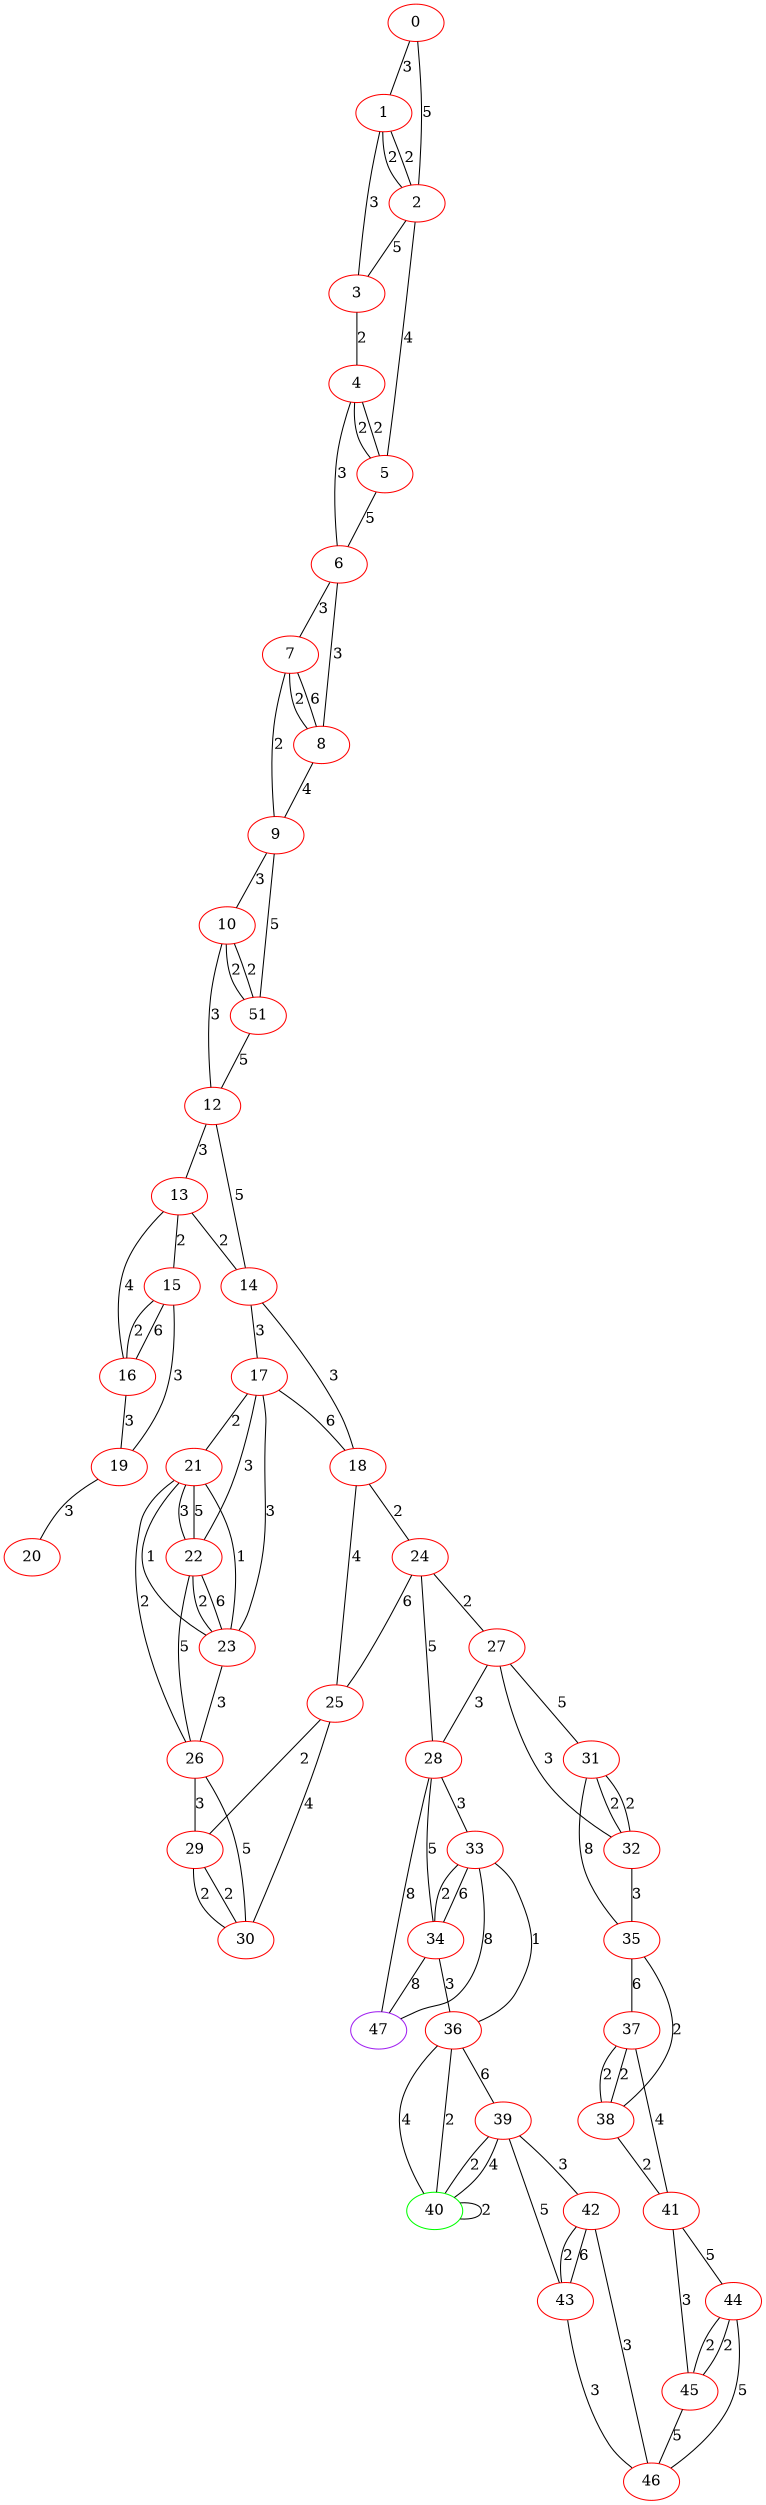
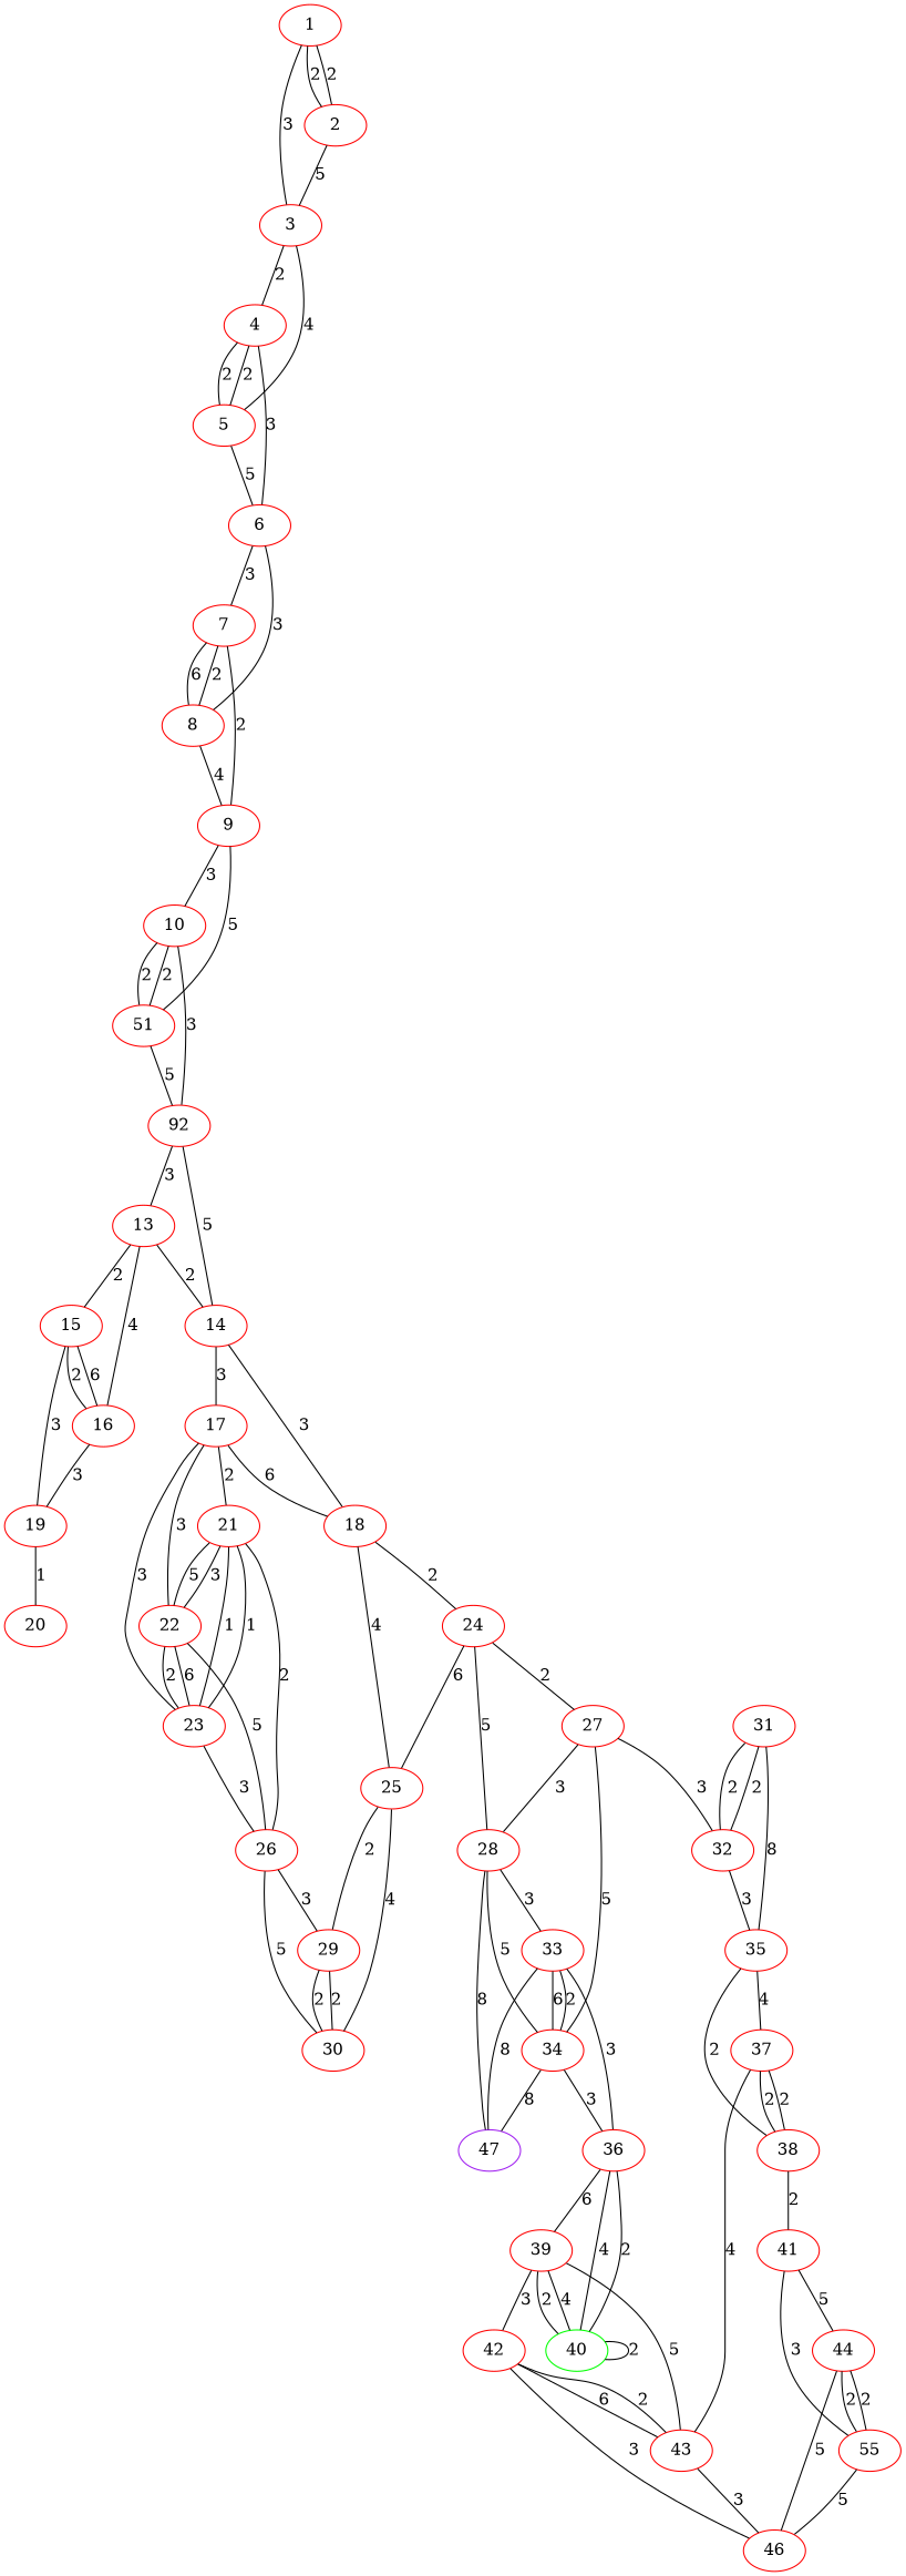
  graph {
    node [color=red weight=1]
-   0
    1
    2
    3
    4
    5
    6
    7
    8
    9
    10
    n12 [label=51]
-   12
+   12 [label=92]
    13
    14
    15
    16
    17
    18
    19
    21
    22
    23
    24
    25
    20
    26
    27
    28
    29
    30
    31
    32
    33
    34
    47 [color=purple weight=4]
    35
    36
    37
    38
    39
    40 [color=green weight=2]
    41
    42
    43
    44
-   45
+   45 [label=55]
    46
-   0 -- 1 [label=3]
-   0 -- 2 [label=5]
    1 -- 2 [label=2]
    1 -- 2 [label=2]
    1 -- 3 [label=3]
    2 -- 3 [label=5]
    3 -- 4 [label=2]
-   2 -- 5 [label=4]
+   3 -- 5 [label=4]
    4 -- 5 [label=2]
    4 -- 5 [label=2]
    4 -- 6 [label=3]
    5 -- 6 [label=5]
    6 -- 7 [label=3]
    6 -- 8 [label=3]
    7 -- 8 [label=2]
    7 -- 8 [label=6]
    7 -- 9 [label=2]
    8 -- 9 [label=4]
    9 -- 10 [label=3]
    9 -- n12 [label=5]
    10 -- n12 [label=2]
    10 -- n12 [label=2]
    10 -- 12 [label=3]
    n12 -- 12 [label=5]
    12 -- 13 [label=3]
    12 -- 14 [label=5]
    13 -- 14 [label=2]
    13 -- 15 [label=2]
    13 -- 16 [label=4]
    14 -- 17 [label=3]
    14 -- 18 [label=3]
    15 -- 16 [label=6]
    15 -- 16 [label=2]
    15 -- 19 [label=3]
    16 -- 19 [label=3]
    17 -- 18 [label=6]
    17 -- 21 [label=2]
    17 -- 22 [label=3]
    17 -- 23 [label=3]
    18 -- 24 [label=2]
    18 -- 25 [label=4]
-   19 -- 20 [label=3]
+   19 -- 20 [label=1]
    21 -- 22 [label=5]
    21 -- 22 [label=3]
    21 -- 23 [label=1]
    21 -- 23 [label=1]
    21 -- 26 [label=2]
    22 -- 23 [label=6]
    22 -- 23 [label=2]
    22 -- 26 [label=5]
    23 -- 26 [label=3]
    24 -- 25 [label=6]
    24 -- 27 [label=2]
    24 -- 28 [label=5]
    25 -- 29 [label=2]
    25 -- 30 [label=4]
    26 -- 29 [label=3]
    26 -- 30 [label=5]
    27 -- 28 [label=3]
-   27 -- 31 [label=5]
+   27 -- 34 [label=5]
    27 -- 32 [label=3]
    28 -- 33 [label=3]
    28 -- 34 [label=5]
    28 -- 47 [label=8]
    29 -- 30 [label=2]
    29 -- 30 [label=2]
    31 -- 32 [label=2]
    31 -- 32 [label=2]
    31 -- 35 [label=8]
    32 -- 35 [label=3]
    33 -- 34 [label=6]
    33 -- 34 [label=2]
    33 -- 47 [label=8]
-   33 -- 36 [label=1]
+   33 -- 36 [label=3]
    34 -- 47 [label=8]
    34 -- 36 [label=3]
-   35 -- 37 [label=6]
+   35 -- 37 [label=4]
    35 -- 38 [label=2]
    36 -- 39 [label=6]
    36 -- 40 [label=4]
    36 -- 40 [label=2]
    37 -- 38 [label=2]
    37 -- 38 [label=2]
-   37 -- 41 [label=4]
+   37 -- 43 [label=4]
    38 -- 41 [label=2]
    39 -- 40 [label=2]
    39 -- 40 [label=4]
    39 -- 42 [label=3]
    39 -- 43 [label=5]
    40 -- 40 [label=2]
    41 -- 44 [label=5]
    41 -- 45 [label=3]
    42 -- 43 [label=6]
    42 -- 43 [label=2]
    42 -- 46 [label=3]
    43 -- 46 [label=3]
    44 -- 45 [label=2]
    44 -- 45 [label=2]
    44 -- 46 [label=5]
    45 -- 46 [label=5]
  }
